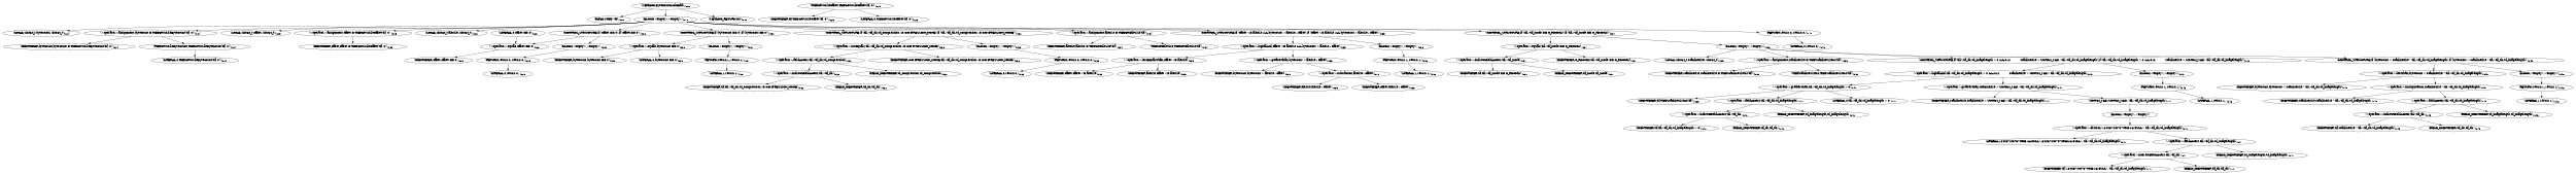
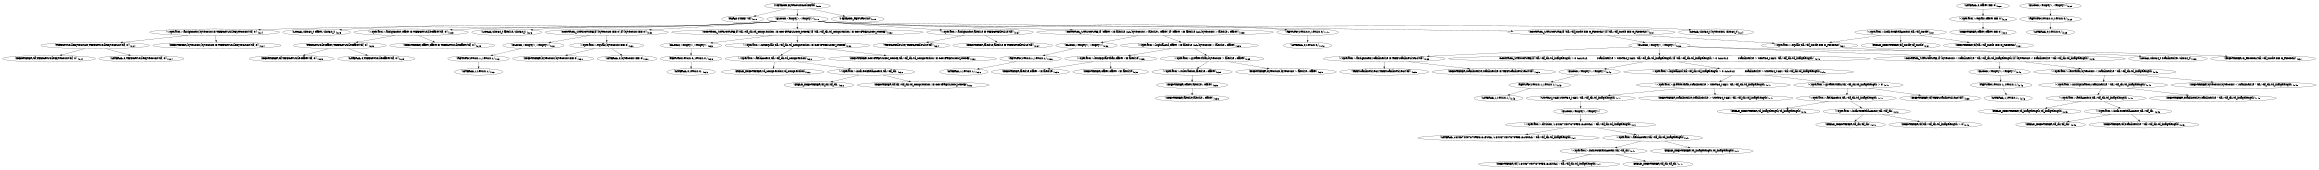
  digraph {
    n1 [label=<(METHOD,ByteCountLooksBad)<SUB>4009</SUB>>]
    n2 [label=<(PARAM,TIFF *tif)<SUB>4009</SUB>>]
    n3 [label=<(BLOCK,&lt;empty&gt;,&lt;empty&gt;)<SUB>4010</SUB>>]
    n4 [label=<(METHOD_RETURN,int)<SUB>4009</SUB>>]
    n5 [label=<(LOCAL,uint64_t bytecount: uint64_t)<SUB>4024</SUB>>]
    n6 [label=<(&lt;operator&gt;.assignment,bytecount = TIFFGetStrileByteCount(tif, 0))<SUB>4024</SUB>>]
    n7 [label=<(LOCAL,uint64_t offset: uint64_t)<SUB>4025</SUB>>]
    n8 [label=<(&lt;operator&gt;.assignment,offset = TIFFGetStrileOffset(tif, 0))<SUB>4025</SUB>>]
    n9 [label=<(LOCAL,uint64_t filesize: uint64_t)<SUB>4026</SUB>>]
-   n10 [label=<(CONTROL_STRUCTURE,if (offset == 0),if (offset == 0))<SUB>4028</SUB>>]
    n11 [label=<(CONTROL_STRUCTURE,if (bytecount == 0),if (bytecount == 0))<SUB>4030</SUB>>]
    n12 [label=<(CONTROL_STRUCTURE,if (tif-&gt;tif_dir.td_compression != COMPRESSION_NONE),if (tif-&gt;tif_dir.td_compression != COMPRESSION_NONE))<SUB>4032</SUB>>]
    n13 [label=<(&lt;operator&gt;.assignment,filesize = TIFFGetFileSize(tif))<SUB>4034</SUB>>]
    n14 [label=<(CONTROL_STRUCTURE,if (offset &lt;= filesize &amp;&amp; bytecount &gt; filesize - offset),if (offset &lt;= filesize &amp;&amp; bytecount &gt; filesize - offset))<SUB>4035</SUB>>]
    n15 [label=<(CONTROL_STRUCTURE,if (tif-&gt;tif_mode == O_RDONLY),if (tif-&gt;tif_mode == O_RDONLY))<SUB>4037</SUB>>]
    n16 [label=<(RETURN,return 0;,return 0;)<SUB>4048</SUB>>]
    n17 [label=<(IDENTIFIER,bytecount,bytecount = TIFFGetStrileByteCount(tif, 0))<SUB>4024</SUB>>]
    n18 [label=<(TIFFGetStrileByteCount,TIFFGetStrileByteCount(tif, 0))<SUB>4024</SUB>>]
    n19 [label=<(IDENTIFIER,offset,offset = TIFFGetStrileOffset(tif, 0))<SUB>4025</SUB>>]
    n20 [label=<(TIFFGetStrileOffset,TIFFGetStrileOffset(tif, 0))<SUB>4025</SUB>>]
    n21 [label=<(&lt;operator&gt;.equals,offset == 0)<SUB>4028</SUB>>]
    n22 [label=<(BLOCK,&lt;empty&gt;,&lt;empty&gt;)<SUB>4029</SUB>>]
    n23 [label=<(&lt;operator&gt;.equals,bytecount == 0)<SUB>4030</SUB>>]
    n24 [label=<(BLOCK,&lt;empty&gt;,&lt;empty&gt;)<SUB>4031</SUB>>]
    n25 [label=<(&lt;operator&gt;.notEquals,tif-&gt;tif_dir.td_compression != COMPRESSION_NONE)<SUB>4032</SUB>>]
    n26 [label=<(BLOCK,&lt;empty&gt;,&lt;empty&gt;)<SUB>4033</SUB>>]
    n27 [label=<(IDENTIFIER,filesize,filesize = TIFFGetFileSize(tif))<SUB>4034</SUB>>]
    n28 [label=<(TIFFGetFileSize,TIFFGetFileSize(tif))<SUB>4034</SUB>>]
    n29 [label=<(&lt;operator&gt;.logicalAnd,offset &lt;= filesize &amp;&amp; bytecount &gt; filesize - offset)<SUB>4035</SUB>>]
    n30 [label=<(BLOCK,&lt;empty&gt;,&lt;empty&gt;)<SUB>4036</SUB>>]
    n31 [label=<(&lt;operator&gt;.equals,tif-&gt;tif_mode == O_RDONLY)<SUB>4037</SUB>>]
    n32 [label=<(BLOCK,&lt;empty&gt;,&lt;empty&gt;)<SUB>4038</SUB>>]
    n33 [label=<(LITERAL,0,return 0;)<SUB>4048</SUB>>]
+   n34 [label=<(IDENTIFIER,tif,TIFFGetStrileByteCount(tif, 0))<SUB>4024</SUB>>]
    n35 [label=<(LITERAL,0,TIFFGetStrileByteCount(tif, 0))<SUB>4024</SUB>>]
    n36 [label=<(IDENTIFIER,tif,TIFFGetStrileOffset(tif, 0))<SUB>4025</SUB>>]
    n37 [label=<(LITERAL,0,TIFFGetStrileOffset(tif, 0))<SUB>4025</SUB>>]
    n38 [label=<(IDENTIFIER,offset,offset == 0)<SUB>4028</SUB>>]
    n39 [label=<(RETURN,return 0;,return 0;)<SUB>4029</SUB>>]
    n40 [label=<(LITERAL,0,offset == 0)<SUB>4028</SUB>>]
    n41 [label=<(LITERAL,0,return 0;)<SUB>4029</SUB>>]
    n42 [label=<(IDENTIFIER,bytecount,bytecount == 0)<SUB>4030</SUB>>]
    n43 [label=<(LITERAL,0,bytecount == 0)<SUB>4030</SUB>>]
    n44 [label=<(RETURN,return 1;,return 1;)<SUB>4031</SUB>>]
    n45 [label=<(LITERAL,1,return 1;)<SUB>4031</SUB>>]
    n46 [label=<(&lt;operator&gt;.fieldAccess,tif-&gt;tif_dir.td_compression)<SUB>4032</SUB>>]
    n47 [label=<(IDENTIFIER,COMPRESSION_NONE,tif-&gt;tif_dir.td_compression != COMPRESSION_NONE)<SUB>4032</SUB>>]
    n48 [label=<(RETURN,return 0;,return 0;)<SUB>4033</SUB>>]
    n49 [label=<(&lt;operator&gt;.indirectFieldAccess,tif-&gt;tif_dir)<SUB>4032</SUB>>]
    n50 [label=<(FIELD_IDENTIFIER,td_compression,td_compression)<SUB>4032</SUB>>]
    n51 [label=<(IDENTIFIER,tif,tif-&gt;tif_dir.td_compression != COMPRESSION_NONE)<SUB>4032</SUB>>]
    n52 [label=<(FIELD_IDENTIFIER,tif_dir,tif_dir)<SUB>4032</SUB>>]
    n53 [label=<(LITERAL,0,return 0;)<SUB>4033</SUB>>]
    n54 [label=<(&lt;operator&gt;.lessEqualsThan,offset &lt;= filesize)<SUB>4035</SUB>>]
    n55 [label=<(&lt;operator&gt;.greaterThan,bytecount &gt; filesize - offset)<SUB>4035</SUB>>]
    n56 [label=<(RETURN,return 1;,return 1;)<SUB>4036</SUB>>]
    n57 [label=<(IDENTIFIER,offset,offset &lt;= filesize)<SUB>4035</SUB>>]
    n58 [label=<(IDENTIFIER,filesize,offset &lt;= filesize)<SUB>4035</SUB>>]
    n59 [label=<(IDENTIFIER,bytecount,bytecount &gt; filesize - offset)<SUB>4035</SUB>>]
-   n60 [label=<(&lt;operator&gt;.subtraction,filesize - offset)<SUB>4075</SUB>>]
+   n60 [label=<(&lt;operator&gt;.subtraction,filesize - offset)<SUB>4035</SUB>>]
    n61 [label=<(IDENTIFIER,filesize,filesize - offset)<SUB>4035</SUB>>]
    n62 [label=<(IDENTIFIER,offset,filesize - offset)<SUB>4035</SUB>>]
    n63 [label=<(LITERAL,1,return 1;)<SUB>4036</SUB>>]
    n64 [label=<(&lt;operator&gt;.indirectFieldAccess,tif-&gt;tif_mode)<SUB>4037</SUB>>]
    n65 [label=<(IDENTIFIER,O_RDONLY,tif-&gt;tif_mode == O_RDONLY)<SUB>4037</SUB>>]
    n66 [label=<(LOCAL,uint64_t scanlinesize: uint64_t)<SUB>4039</SUB>>]
    n67 [label=<(&lt;operator&gt;.assignment,scanlinesize = TIFFScanlineSize64(tif))<SUB>4039</SUB>>]
    n68 [label=<(CONTROL_STRUCTURE,if (tif-&gt;tif_dir.td_imagelength &gt; 0 &amp;&amp;\012            scanlinesize &gt; UINT64_MAX / tif-&gt;tif_dir.td_imagelength),if (tif-&gt;tif_dir.td_imagelength &gt; 0 &amp;&amp;\012            scanlinesize &gt; UINT64_MAX / tif-&gt;tif_dir.td_imagelength))<SUB>4040</SUB>>]
    n69 [label=<(CONTROL_STRUCTURE,if (bytecount &lt; scanlinesize * tif-&gt;tif_dir.td_imagelength),if (bytecount &lt; scanlinesize * tif-&gt;tif_dir.td_imagelength))<SUB>4045</SUB>>]
    n70 [label=<(IDENTIFIER,tif,tif-&gt;tif_mode == O_RDONLY)<SUB>4037</SUB>>]
    n71 [label=<(FIELD_IDENTIFIER,tif_mode,tif_mode)<SUB>4037</SUB>>]
    n72 [label=<(IDENTIFIER,scanlinesize,scanlinesize = TIFFScanlineSize64(tif))<SUB>4039</SUB>>]
    n73 [label=<(TIFFScanlineSize64,TIFFScanlineSize64(tif))<SUB>4039</SUB>>]
    n74 [label=<(&lt;operator&gt;.logicalAnd,tif-&gt;tif_dir.td_imagelength &gt; 0 &amp;&amp;\012            scanlinesize &gt; UINT64_MAX / tif-&gt;tif_dir.td_imagelength)<SUB>4040</SUB>>]
    n75 [label=<(BLOCK,&lt;empty&gt;,&lt;empty&gt;)<SUB>4042</SUB>>]
    n76 [label=<(&lt;operator&gt;.lessThan,bytecount &lt; scanlinesize * tif-&gt;tif_dir.td_imagelength)<SUB>4045</SUB>>]
    n77 [label=<(BLOCK,&lt;empty&gt;,&lt;empty&gt;)<SUB>4046</SUB>>]
    n78 [label=<(IDENTIFIER,tif,TIFFScanlineSize64(tif))<SUB>4039</SUB>>]
    n79 [label=<(&lt;operator&gt;.greaterThan,tif-&gt;tif_dir.td_imagelength &gt; 0)<SUB>4040</SUB>>]
    n80 [label=<(&lt;operator&gt;.greaterThan,scanlinesize &gt; UINT64_MAX / tif-&gt;tif_dir.td_imagelength)<SUB>4041</SUB>>]
    n81 [label=<(RETURN,return 1;,return 1;)<SUB>4043</SUB>>]
    n82 [label=<(&lt;operator&gt;.fieldAccess,tif-&gt;tif_dir.td_imagelength)<SUB>4040</SUB>>]
-   n83 [label=<(LITERAL,0,tif-&gt;tif_dir.td_imagelength &gt; 0)<SUB>4040</SUB>>]
    n84 [label=<(IDENTIFIER,scanlinesize,scanlinesize &gt; UINT64_MAX / tif-&gt;tif_dir.td_imagelength)<SUB>4041</SUB>>]
    n85 [label=<(UINT64_MAX,UINT64_MAX / tif-&gt;tif_dir.td_imagelength)<SUB>4041</SUB>>]
    n86 [label=<(&lt;operator&gt;.indirectFieldAccess,tif-&gt;tif_dir)<SUB>4040</SUB>>]
    n87 [label=<(FIELD_IDENTIFIER,td_imagelength,td_imagelength)<SUB>4040</SUB>>]
    n88 [label=<(IDENTIFIER,tif,tif-&gt;tif_dir.td_imagelength &gt; 0)<SUB>4040</SUB>>]
    n89 [label=<(FIELD_IDENTIFIER,tif_dir,tif_dir)<SUB>4040</SUB>>]
    n90 [label=<(BLOCK,&lt;empty&gt;,&lt;empty&gt;)>]
    n91 [label=<(&lt;operator&gt;.division,(18446744073709551615ULL) / tif-&gt;tif_dir.td_imagelength)<SUB>4041</SUB>>]
    n92 [label=<(LITERAL,18446744073709551615ULL,(18446744073709551615ULL) / tif-&gt;tif_dir.td_imagelength)<SUB>4041</SUB>>]
    n93 [label=<(&lt;operator&gt;.fieldAccess,tif-&gt;tif_dir.td_imagelength)<SUB>4041</SUB>>]
    n94 [label=<(&lt;operator&gt;.indirectFieldAccess,tif-&gt;tif_dir)<SUB>4041</SUB>>]
    n95 [label=<(FIELD_IDENTIFIER,td_imagelength,td_imagelength)<SUB>4041</SUB>>]
    n96 [label=<(IDENTIFIER,tif,(18446744073709551615ULL) / tif-&gt;tif_dir.td_imagelength)<SUB>4041</SUB>>]
    n97 [label=<(FIELD_IDENTIFIER,tif_dir,tif_dir)<SUB>4041</SUB>>]
    n98 [label=<(LITERAL,1,return 1;)<SUB>4043</SUB>>]
    n99 [label=<(IDENTIFIER,bytecount,bytecount &lt; scanlinesize * tif-&gt;tif_dir.td_imagelength)<SUB>4045</SUB>>]
    n100 [label=<(&lt;operator&gt;.multiplication,scanlinesize * tif-&gt;tif_dir.td_imagelength)<SUB>4045</SUB>>]
    n101 [label=<(RETURN,return 1;,return 1;)<SUB>4046</SUB>>]
    n102 [label=<(IDENTIFIER,scanlinesize,scanlinesize * tif-&gt;tif_dir.td_imagelength)<SUB>4045</SUB>>]
    n103 [label=<(&lt;operator&gt;.fieldAccess,tif-&gt;tif_dir.td_imagelength)<SUB>4045</SUB>>]
    n104 [label=<(&lt;operator&gt;.indirectFieldAccess,tif-&gt;tif_dir)<SUB>4045</SUB>>]
    n105 [label=<(FIELD_IDENTIFIER,td_imagelength,td_imagelength)<SUB>4045</SUB>>]
    n106 [label=<(IDENTIFIER,tif,scanlinesize * tif-&gt;tif_dir.td_imagelength)<SUB>4045</SUB>>]
    n107 [label=<(FIELD_IDENTIFIER,tif_dir,tif_dir)<SUB>4045</SUB>>]
    n108 [label=<(LITERAL,1,return 1;)<SUB>4046</SUB>>]
    n1 -> n2
    n1 -> n3
    n1 -> n4
    n3 -> n5
    n3 -> n6
    n3 -> n7
    n3 -> n8
    n3 -> n9
-   n3 -> n10
    n3 -> n11
    n3 -> n12
    n3 -> n13
    n3 -> n14
    n3 -> n15
    n3 -> n16
    n6 -> n17
    n6 -> n18
    n8 -> n19
-   n10 -> n21
-   n10 -> n22
+   n8 -> n20
    n11 -> n23
    n11 -> n24
    n12 -> n25
    n12 -> n26
    n13 -> n27
    n13 -> n28
    n14 -> n29
    n14 -> n30
    n15 -> n31
    n15 -> n32
    n16 -> n33
+   n18 -> n34
    n18 -> n35
    n20 -> n36
    n20 -> n37
    n21 -> n38
    n22 -> n39
    n23 -> n42
    n23 -> n43
    n24 -> n44
    n25 -> n46
    n25 -> n47
    n26 -> n48
    n29 -> n54
    n29 -> n55
    n30 -> n56
-   n31 -> n64
+   n64 -> n31
    n31 -> n65
    n32 -> n66
    n32 -> n67
    n32 -> n68
    n32 -> n69
    n39 -> n41
    n40 -> n21
    n44 -> n45
    n46 -> n49
    n46 -> n50
    n48 -> n53
    n49 -> n51
    n49 -> n52
    n54 -> n57
    n54 -> n58
    n55 -> n59
    n55 -> n60
    n56 -> n63
-   n60 -> n61
+   n62 -> n61
    n60 -> n62
    n64 -> n70
    n64 -> n71
    n67 -> n72
    n67 -> n73
    n68 -> n74
    n68 -> n75
    n69 -> n76
    n69 -> n77
    n74 -> n79
    n74 -> n80
    n75 -> n81
    n76 -> n99
    n76 -> n100
    n77 -> n101
    n79 -> n78
    n79 -> n82
-   n79 -> n83
    n80 -> n84
    n80 -> n85
    n81 -> n98
    n82 -> n86
    n82 -> n87
    n85 -> n90
    n86 -> n88
    n86 -> n89
    n90 -> n91
    n91 -> n92
    n91 -> n93
    n93 -> n94
    n93 -> n95
    n94 -> n96
    n94 -> n97
    n100 -> n102
    n100 -> n103
    n101 -> n108
    n103 -> n104
    n103 -> n105
    n104 -> n106
    n104 -> n107
  }
